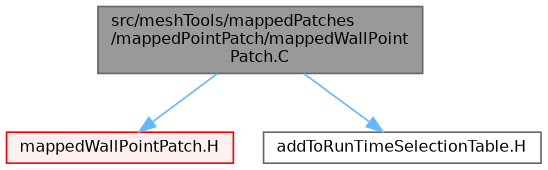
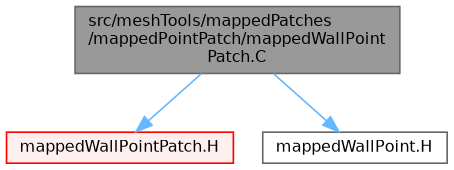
  digraph {
    node [fontname=Helvetica fontsize=10 shape=box style=filled]
    edge [color=steelblue1 fontname=Helvetica fontsize=10 labelfontname=Helvetica labelfontsize=10 style=solid]
    n1 [color=gray40 fillcolor=grey60 fontcolor=black height=0.2 label="src/meshTools/mappedPatches\l/mappedPointPatch/mappedWallPoint\lPatch.C" width=0.4]
    n2 [color=red fillcolor="#FFF0F0" height=0.2 label="mappedWallPointPatch.H" width=0.4]
-   n3 [color=grey40 fillcolor=white height=0.2 label="addToRunTimeSelectionTable.H" width=0.4]
+   n3 [color=grey40 fillcolor=white height=0.2 label="mappedWallPoint.H" width=0.4]
    n1 -> n2
    n1 -> n3
  }
